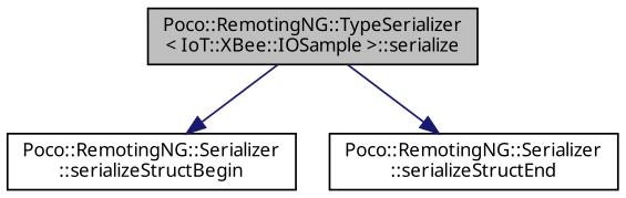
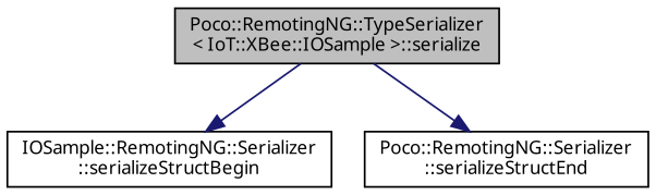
  digraph {
    rankdir=TB
    fontname="Noto Sans"
    node [color=black fillcolor=white fontname="Noto Sans" fontsize=10 shape=record style=filled]
    edge [color=midnightblue fontname="Noto Sans" fontsize=10 labelfontname=Helvetica labelfontsize=10 style=solid]
    n1 [fillcolor=grey75 fontcolor=black height=0.2 label="Poco::RemotingNG::TypeSerializer\l\< IoT::XBee::IOSample \>::serialize" width=0.4]
-   n2 [height=0.2 label="Poco::RemotingNG::Serializer\l::serializeStructBegin" width=0.4]
+   n2 [height=0.2 label="IOSample::RemotingNG::Serializer\l::serializeStructBegin" width=0.4]
    n3 [height=0.2 label="Poco::RemotingNG::Serializer\l::serializeStructEnd" width=0.4]
    n1 -> n2
    n1 -> n3
  }
